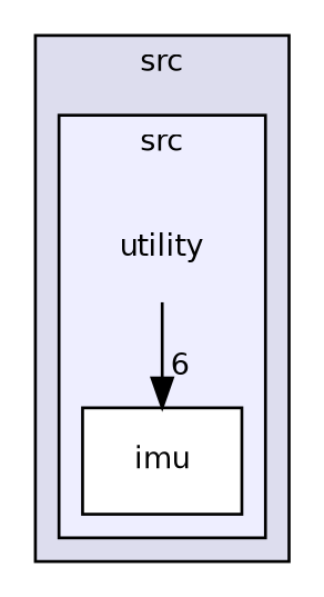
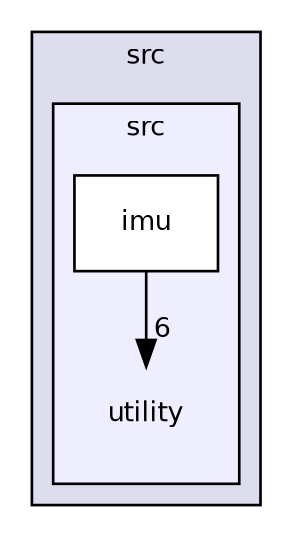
  digraph {
    compound=true
    node [fontname=Helvetica fontsize=10]
    n1 [label=utility shape=plaintext]
    n2 [color=black fillcolor=white label=imu shape=box style=filled]
    subgraph cluster_1 {
      bgcolor="#ddddee"
      fontname=Helvetica
      fontsize=10
      label=src
      pencolor=black
      subgraph cluster_2 {
        bgcolor="#eeeeff"
        fontname=Helvetica
        fontsize=10
        pencolor=black
        n1
        n2
      }
    }
-   n1 -> n2 [headlabel=6 labeldistance=1.5 labelfontname=Helvetica labelfontsize=10]
+   n2 -> n1 [headlabel=6 labeldistance=1.5 labelfontname=Helvetica labelfontsize=10]
  }
